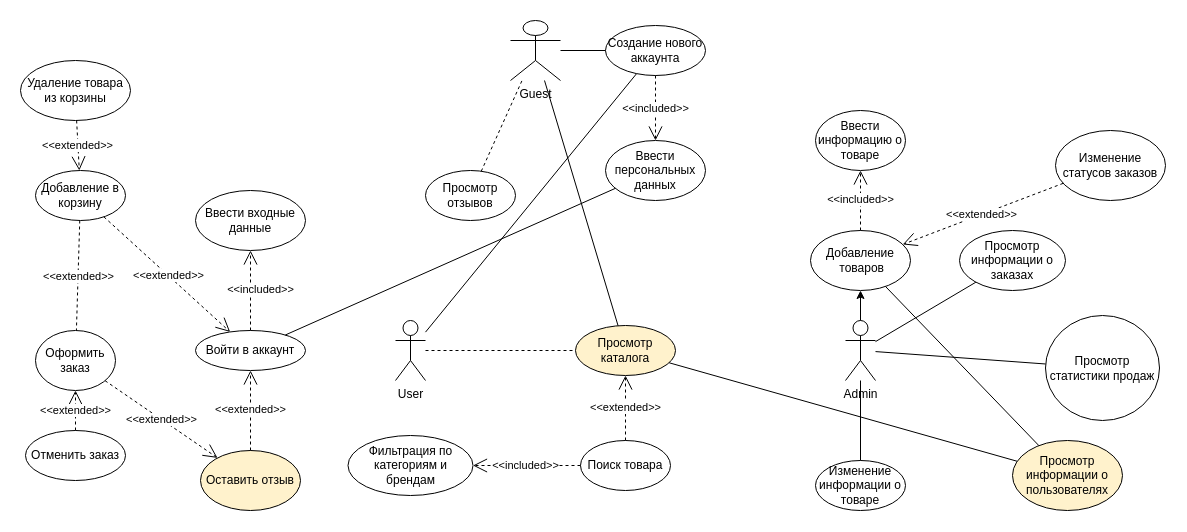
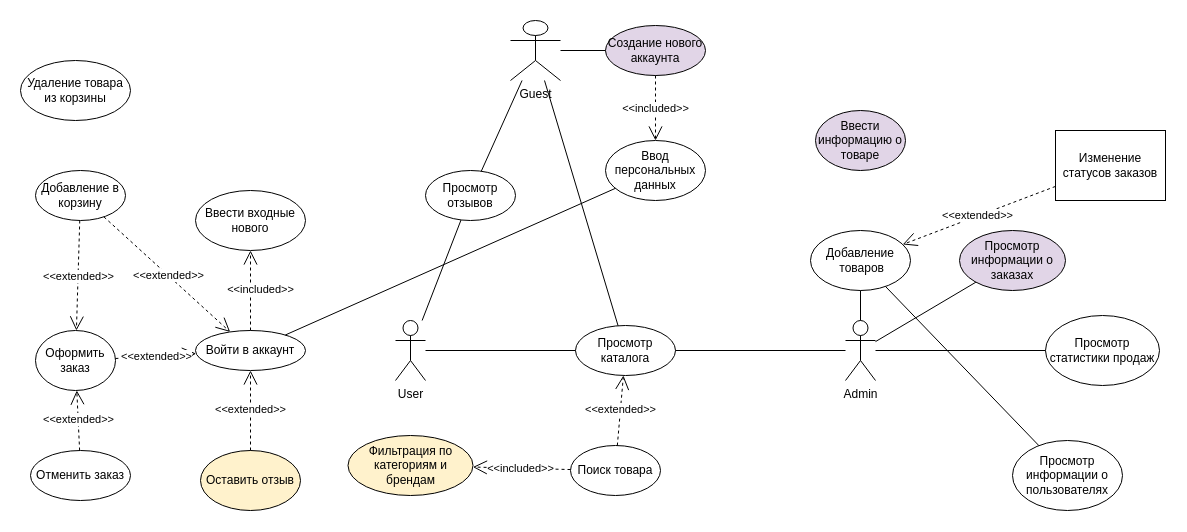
  <mxCell id="0" />
  <mxCell id="1" parent="0" />
  <mxCell id="2" value="User&lt;div&gt;&lt;br/&gt;&lt;/div&gt;" style="shape=umlActor;verticalLabelPosition=bottom;verticalAlign=top;html=1;outlineConnect=0;" parent="1" vertex="1"><mxGeometry x="395" y="320" width="30" height="60" as="geometry" /></mxCell>
  <mxCell id="3" value="Admin&lt;div&gt;&lt;br/&gt;&lt;/div&gt;" style="shape=umlActor;verticalLabelPosition=bottom;verticalAlign=top;html=1;outlineConnect=0;" parent="1" vertex="1"><mxGeometry x="845" y="320" width="30" height="60" as="geometry" /></mxCell>
  <mxCell id="4" value="Guest&lt;div&gt;&lt;br/&gt;&lt;/div&gt;" style="shape=umlActor;verticalLabelPosition=bottom;verticalAlign=top;html=1;outlineConnect=0;" parent="1" vertex="1"><mxGeometry x="510" y="20" width="50" height="60" as="geometry" /></mxCell>
  <mxCell id="5" value="Добавление&lt;br&gt;&amp;nbsp;товаров" style="ellipse;whiteSpace=wrap;html=1;" parent="1" vertex="1"><mxGeometry x="810" y="230" width="100" height="60" as="geometry" /></mxCell>
- <mxCell id="6" value="" style="endArrow=classic;html=1;rounded=0;" parent="1" source="3" target="5" edge="1"><mxGeometry width="50" height="50" relative="1" as="geometry"><mxPoint x="725" y="350" as="sourcePoint" /><mxPoint x="775" y="300" as="targetPoint" /></mxGeometry></mxCell>
- <mxCell id="7" value="Ввести информацию о товаре" style="ellipse;whiteSpace=wrap;html=1;" parent="1" vertex="1"><mxGeometry x="815" y="110" width="90" height="60" as="geometry" /></mxCell>
- <mxCell id="8" value="&amp;lt;&amp;lt;included&amp;gt;&amp;gt;" style="endArrow=open;endSize=12;dashed=1;html=1;rounded=0;" parent="1" source="5" target="7" edge="1"><mxGeometry x="0.018" width="160" relative="1" as="geometry"><mxPoint x="735" y="220" as="sourcePoint" /><mxPoint x="835" y="320" as="targetPoint" /><mxPoint as="offset" /></mxGeometry></mxCell>
- <mxCell id="9" value="Просмотр каталога" style="ellipse;whiteSpace=wrap;html=1;fillColor=#fff2cc;" parent="1" vertex="1"><mxGeometry x="575" y="325" width="100" height="50" as="geometry" /></mxCell>
+ <mxCell id="6" value="" style="endArrow=none;html=1;rounded=0;" parent="1" source="3" target="5" edge="1"><mxGeometry width="50" height="50" relative="1" as="geometry"><mxPoint x="725" y="350" as="sourcePoint" /><mxPoint x="775" y="300" as="targetPoint" /></mxGeometry></mxCell>
+ <mxCell id="7" value="Ввести информацию о товаре" style="ellipse;whiteSpace=wrap;html=1;fillColor=#e1d5e7;" parent="1" vertex="1"><mxGeometry x="815" y="110" width="90" height="60" as="geometry" /></mxCell>
+ <mxCell id="9" value="Просмотр каталога" style="ellipse;whiteSpace=wrap;html=1;" parent="1" vertex="1"><mxGeometry x="575" y="325" width="100" height="50" as="geometry" /></mxCell>
  <mxCell id="10" value="" style="endArrow=none;html=1;rounded=0;" parent="1" source="9" target="4" edge="1"><mxGeometry width="50" height="50" relative="1" as="geometry"><mxPoint x="775" y="370" as="sourcePoint" /><mxPoint x="825" y="320" as="targetPoint" /></mxGeometry></mxCell>
- <mxCell id="11" value="" style="endArrow=none;html=1;rounded=0;" parent="1" source="9" target="13" edge="1"><mxGeometry width="50" height="50" relative="1" as="geometry"><mxPoint x="775" y="370" as="sourcePoint" /><mxPoint x="825" y="320" as="targetPoint" /></mxGeometry></mxCell>
- <mxCell id="12" value="" style="endArrow=none;html=1;rounded=0;dashed=1;" parent="1" source="2" target="9" edge="1"><mxGeometry width="50" height="50" relative="1" as="geometry"><mxPoint x="775" y="370" as="sourcePoint" /><mxPoint x="825" y="320" as="targetPoint" /></mxGeometry></mxCell>
- <mxCell id="13" value="Просмотр информации о пользователях" style="ellipse;whiteSpace=wrap;html=1;fillColor=#fff2cc;" parent="1" vertex="1"><mxGeometry x="1012" y="440" width="110" height="70" as="geometry" /></mxCell>
+ <mxCell id="11" value="" style="endArrow=none;html=1;rounded=0;" parent="1" source="9" target="3" edge="1"><mxGeometry width="50" height="50" relative="1" as="geometry"><mxPoint x="775" y="370" as="sourcePoint" /><mxPoint x="825" y="320" as="targetPoint" /></mxGeometry></mxCell>
+ <mxCell id="12" value="" style="endArrow=none;html=1;rounded=0;" parent="1" source="2" target="9" edge="1"><mxGeometry width="50" height="50" relative="1" as="geometry"><mxPoint x="775" y="370" as="sourcePoint" /><mxPoint x="825" y="320" as="targetPoint" /></mxGeometry></mxCell>
+ <mxCell id="13" value="Просмотр информации о пользователях" style="ellipse;whiteSpace=wrap;html=1;" parent="1" vertex="1"><mxGeometry x="1012" y="440" width="110" height="70" as="geometry" /></mxCell>
  <mxCell id="14" value="" style="endArrow=none;html=1;rounded=0;" parent="1" source="13" target="5" edge="1"><mxGeometry width="50" height="50" relative="1" as="geometry"><mxPoint x="755" y="450" as="sourcePoint" /><mxPoint x="805" y="400" as="targetPoint" /></mxGeometry></mxCell>
- <mxCell id="15" value="Изменение статусов заказов" style="ellipse;whiteSpace=wrap;html=1;" parent="1" vertex="1"><mxGeometry x="1055" y="130" width="110" height="70" as="geometry" /></mxCell>
- <mxCell id="16" value="Просмотр информации о заказах" style="ellipse;whiteSpace=wrap;html=1;" parent="1" vertex="1"><mxGeometry x="959" y="230" width="106" height="60" as="geometry" /></mxCell>
+ <mxCell id="15" value="Изменение статусов заказов" style="whiteSpace=wrap;html=1;rounded=0;" parent="1" vertex="1"><mxGeometry x="1055" y="130" width="110" height="70" as="geometry" /></mxCell>
+ <mxCell id="16" value="Просмотр информации о заказах" style="ellipse;whiteSpace=wrap;html=1;fillColor=#e1d5e7;" parent="1" vertex="1"><mxGeometry x="959" y="230" width="106" height="60" as="geometry" /></mxCell>
  <mxCell id="17" value="" style="endArrow=none;html=1;rounded=0;" parent="1" source="3" target="16" edge="1"><mxGeometry width="50" height="50" relative="1" as="geometry"><mxPoint x="775" y="490" as="sourcePoint" /><mxPoint x="825" y="440" as="targetPoint" /></mxGeometry></mxCell>
  <mxCell id="18" value="&amp;lt;&amp;lt;extended&amp;gt;&amp;gt;" style="endArrow=open;endSize=12;dashed=1;html=1;rounded=0;" parent="1" source="15" target="5" edge="1"><mxGeometry x="0.018" width="160" relative="1" as="geometry"><mxPoint x="830" y="180" as="sourcePoint" /><mxPoint x="841" y="250" as="targetPoint" /><mxPoint as="offset" /></mxGeometry></mxCell>
- <mxCell id="19" value="Просмотр статистики продаж" style="ellipse;whiteSpace=wrap;html=1;" parent="1" vertex="1"><mxGeometry x="1045" y="315" width="114" height="105" as="geometry" /></mxCell>
+ <mxCell id="19" value="Просмотр статистики продаж" style="ellipse;whiteSpace=wrap;html=1;" parent="1" vertex="1"><mxGeometry x="1045" y="315" width="114" height="70" as="geometry" /></mxCell>
  <mxCell id="20" value="" style="endArrow=none;html=1;rounded=0;" parent="1" source="19" target="3" edge="1"><mxGeometry width="50" height="50" relative="1" as="geometry"><mxPoint x="825" y="360" as="sourcePoint" /><mxPoint x="955" y="370" as="targetPoint" /></mxGeometry></mxCell>
- <mxCell id="21" value="Изменение информации о товаре" style="ellipse;whiteSpace=wrap;html=1;" parent="1" vertex="1"><mxGeometry x="815" y="460" width="90" height="50" as="geometry" /></mxCell>
- <mxCell id="22" value="" style="endArrow=none;html=1;rounded=0;" parent="1" source="3" target="21" edge="1"><mxGeometry width="50" height="50" relative="1" as="geometry"><mxPoint x="765" y="350" as="sourcePoint" /><mxPoint x="815" y="300" as="targetPoint" /></mxGeometry></mxCell>
- <mxCell id="23" value="Создание нового аккаунта" style="ellipse;whiteSpace=wrap;html=1;" parent="1" vertex="1"><mxGeometry x="605" y="25" width="100" height="50" as="geometry" /></mxCell>
+ <mxCell id="23" value="Создание нового аккаунта" style="ellipse;whiteSpace=wrap;html=1;fillColor=#e1d5e7;" parent="1" vertex="1"><mxGeometry x="605" y="25" width="100" height="50" as="geometry" /></mxCell>
  <mxCell id="24" value="" style="endArrow=none;html=1;rounded=0;" parent="1" source="23" target="4" edge="1"><mxGeometry width="50" height="50" relative="1" as="geometry"><mxPoint x="395" y="280" as="sourcePoint" /><mxPoint x="445" y="230" as="targetPoint" /></mxGeometry></mxCell>
  <mxCell id="25" value="&amp;lt;&amp;lt;included&amp;gt;&amp;gt;" style="endArrow=open;endSize=12;dashed=1;html=1;rounded=0;" parent="1" source="23" target="26" edge="1"><mxGeometry x="0.018" width="160" relative="1" as="geometry"><mxPoint x="877" y="240" as="sourcePoint" /><mxPoint x="355" y="90" as="targetPoint" /><mxPoint as="offset" /></mxGeometry></mxCell>
- <mxCell id="26" value="Ввести персональных данных" style="ellipse;whiteSpace=wrap;html=1;" parent="1" vertex="1"><mxGeometry x="605" y="140" width="100" height="60" as="geometry" /></mxCell>
+ <mxCell id="26" value="Ввод персональных данных" style="ellipse;whiteSpace=wrap;html=1;" parent="1" vertex="1"><mxGeometry x="605" y="140" width="100" height="60" as="geometry" /></mxCell>
  <mxCell id="27" value="Просмотр отзывов" style="ellipse;whiteSpace=wrap;html=1;" parent="1" vertex="1"><mxGeometry x="425" y="170" width="90" height="50" as="geometry" /></mxCell>
- <mxCell id="28" value="" style="endArrow=none;html=1;rounded=0;dashed=1;" parent="1" source="27" target="4" edge="1"><mxGeometry width="50" height="50" relative="1" as="geometry"><mxPoint x="545" y="270" as="sourcePoint" /><mxPoint x="595" y="220" as="targetPoint" /></mxGeometry></mxCell>
- <mxCell id="29" value="" style="endArrow=none;html=1;rounded=0;" parent="1" source="2" target="23" edge="1"><mxGeometry width="50" height="50" relative="1" as="geometry"><mxPoint x="545" y="270" as="sourcePoint" /><mxPoint x="595" y="220" as="targetPoint" /></mxGeometry></mxCell>
+ <mxCell id="28" value="" style="endArrow=none;html=1;rounded=0;" parent="1" source="27" target="4" edge="1"><mxGeometry width="50" height="50" relative="1" as="geometry"><mxPoint x="545" y="270" as="sourcePoint" /><mxPoint x="595" y="220" as="targetPoint" /></mxGeometry></mxCell>
+ <mxCell id="29" value="" style="endArrow=none;html=1;rounded=0;" parent="1" source="2" target="27" edge="1"><mxGeometry width="50" height="50" relative="1" as="geometry"><mxPoint x="545" y="270" as="sourcePoint" /><mxPoint x="595" y="220" as="targetPoint" /></mxGeometry></mxCell>
  <mxCell id="30" value="Войти в аккаунт" style="ellipse;whiteSpace=wrap;html=1;" parent="1" vertex="1"><mxGeometry x="195" y="330" width="110" height="40" as="geometry" /></mxCell>
  <mxCell id="31" value="" style="endArrow=none;html=1;rounded=0;" parent="1" source="30" target="26" edge="1"><mxGeometry width="50" height="50" relative="1" as="geometry"><mxPoint x="545" y="420" as="sourcePoint" /><mxPoint x="595" y="370" as="targetPoint" /></mxGeometry></mxCell>
  <mxCell id="32" value="Добавление в корзину" style="ellipse;whiteSpace=wrap;html=1;" parent="1" vertex="1"><mxGeometry x="35" y="170" width="90" height="50" as="geometry" /></mxCell>
  <mxCell id="33" value="&amp;lt;&amp;lt;extended&amp;gt;&amp;gt;" style="endArrow=open;endSize=12;dashed=1;html=1;rounded=0;" parent="1" source="32" target="30" edge="1"><mxGeometry x="0.018" width="160" relative="1" as="geometry"><mxPoint x="1047" y="238" as="sourcePoint" /><mxPoint x="1013" y="301" as="targetPoint" /><mxPoint as="offset" /></mxGeometry></mxCell>
  <mxCell id="34" value="Оформить заказ" style="ellipse;whiteSpace=wrap;html=1;" parent="1" vertex="1"><mxGeometry x="35" y="330" width="80" height="60" as="geometry" /></mxCell>
- <mxCell id="35" value="&amp;lt;&amp;lt;extended&amp;gt;&amp;gt;" style="endArrow=open;endSize=12;dashed=1;html=1;rounded=0;" parent="1" source="34" target="37" edge="1"><mxGeometry x="0.018" width="160" relative="1" as="geometry"><mxPoint x="353" y="289" as="sourcePoint" /><mxPoint x="255" y="360" as="targetPoint" /><mxPoint as="offset" /></mxGeometry></mxCell>
- <mxCell id="36" value="&amp;lt;&amp;lt;extended&amp;gt;&amp;gt;" style="endArrow=none;endSize=12;dashed=1;html=1;rounded=0;" parent="1" source="32" target="34" edge="1"><mxGeometry x="0.018" width="160" relative="1" as="geometry"><mxPoint x="363" y="299" as="sourcePoint" /><mxPoint x="315" y="361" as="targetPoint" /><mxPoint as="offset" /></mxGeometry></mxCell>
+ <mxCell id="35" value="&amp;lt;&amp;lt;extended&amp;gt;&amp;gt;" style="endArrow=open;endSize=12;dashed=1;html=1;rounded=0;" parent="1" source="34" target="30" edge="1"><mxGeometry x="0.018" width="160" relative="1" as="geometry"><mxPoint x="353" y="289" as="sourcePoint" /><mxPoint x="255" y="360" as="targetPoint" /><mxPoint as="offset" /></mxGeometry></mxCell>
+ <mxCell id="36" value="&amp;lt;&amp;lt;extended&amp;gt;&amp;gt;" style="endArrow=open;endSize=12;dashed=1;html=1;rounded=0;" parent="1" source="32" target="34" edge="1"><mxGeometry x="0.018" width="160" relative="1" as="geometry"><mxPoint x="363" y="299" as="sourcePoint" /><mxPoint x="315" y="361" as="targetPoint" /><mxPoint as="offset" /></mxGeometry></mxCell>
  <mxCell id="37" value="Оставить отзыв" style="ellipse;whiteSpace=wrap;html=1;fillColor=#fff2cc;" parent="1" vertex="1"><mxGeometry x="200" y="450" width="100" height="60" as="geometry" /></mxCell>
  <mxCell id="38" value="&amp;lt;&amp;lt;extended&amp;gt;&amp;gt;" style="endArrow=open;endSize=12;dashed=1;html=1;rounded=0;" parent="1" source="37" target="30" edge="1"><mxGeometry x="0.018" width="160" relative="1" as="geometry"><mxPoint x="373" y="309" as="sourcePoint" /><mxPoint x="325" y="371" as="targetPoint" /><mxPoint as="offset" /></mxGeometry></mxCell>
- <mxCell id="39" value="Отменить заказ" style="ellipse;whiteSpace=wrap;html=1;" parent="1" vertex="1"><mxGeometry x="25" y="430" width="100" height="50" as="geometry" /></mxCell>
+ <mxCell id="39" value="Отменить заказ" style="ellipse;whiteSpace=wrap;html=1;" parent="1" vertex="1"><mxGeometry x="30" y="450" width="100" height="50" as="geometry" /></mxCell>
  <mxCell id="40" value="&amp;lt;&amp;lt;extended&amp;gt;&amp;gt;" style="endArrow=open;endSize=12;dashed=1;html=1;rounded=0;" parent="1" source="39" target="34" edge="1"><mxGeometry x="0.018" width="160" relative="1" as="geometry"><mxPoint x="383" y="319" as="sourcePoint" /><mxPoint x="335" y="381" as="targetPoint" /><mxPoint as="offset" /></mxGeometry></mxCell>
  <mxCell id="41" value="Удаление товара из корзины" style="ellipse;whiteSpace=wrap;html=1;" parent="1" vertex="1"><mxGeometry x="20" y="60" width="110" height="60" as="geometry" /></mxCell>
- <mxCell id="42" value="&amp;lt;&amp;lt;extended&amp;gt;&amp;gt;" style="endArrow=open;endSize=12;dashed=1;html=1;rounded=0;" parent="1" source="41" target="32" edge="1"><mxGeometry x="0.018" width="160" relative="1" as="geometry"><mxPoint x="393" y="329" as="sourcePoint" /><mxPoint x="-25" y="220" as="targetPoint" /><mxPoint as="offset" /></mxGeometry></mxCell>
- <mxCell id="43" value="Поиск товара" style="ellipse;whiteSpace=wrap;html=1;" parent="1" vertex="1"><mxGeometry x="580" y="440" width="90" height="50" as="geometry" /></mxCell>
+ <mxCell id="43" value="Поиск товара" style="ellipse;whiteSpace=wrap;html=1;" parent="1" vertex="1"><mxGeometry x="570" y="445" width="90" height="50" as="geometry" /></mxCell>
  <mxCell id="44" value="&amp;lt;&amp;lt;extended&amp;gt;&amp;gt;" style="endArrow=open;endSize=12;dashed=1;html=1;rounded=0;" parent="1" source="43" target="9" edge="1"><mxGeometry x="0.018" width="160" relative="1" as="geometry"><mxPoint x="403" y="339" as="sourcePoint" /><mxPoint x="355" y="401" as="targetPoint" /><mxPoint as="offset" /></mxGeometry></mxCell>
- <mxCell id="45" value="Ввести входные данные" style="ellipse;whiteSpace=wrap;html=1;" parent="1" vertex="1"><mxGeometry x="195" y="190" width="110" height="60" as="geometry" /></mxCell>
+ <mxCell id="45" value="Ввести входные нового" style="ellipse;whiteSpace=wrap;html=1;" parent="1" vertex="1"><mxGeometry x="195" y="190" width="110" height="60" as="geometry" /></mxCell>
  <mxCell id="46" value="&amp;lt;&amp;lt;included&amp;gt;&amp;gt;" style="endArrow=open;endSize=12;dashed=1;html=1;rounded=0;" parent="1" source="30" target="45" edge="1"><mxGeometry x="0.018" y="-10" width="160" relative="1" as="geometry"><mxPoint x="413" y="349" as="sourcePoint" /><mxPoint x="365" y="411" as="targetPoint" /><mxPoint as="offset" /></mxGeometry></mxCell>
- <mxCell id="47" value="Фильтрация по категориям и брендам" style="ellipse;whiteSpace=wrap;html=1;" vertex="1" parent="1"><mxGeometry x="347.5" y="435" width="125" height="60" as="geometry" /></mxCell>
+ <mxCell id="47" value="Фильтрация по категориям и брендам" style="ellipse;whiteSpace=wrap;html=1;fillColor=#fff2cc;" vertex="1" parent="1"><mxGeometry x="347.5" y="435" width="125" height="60" as="geometry" /></mxCell>
  <mxCell id="48" value="&amp;lt;&amp;lt;included&amp;gt;&amp;gt;" style="endArrow=open;endSize=12;dashed=1;html=1;rounded=0;" edge="1" parent="1" source="43" target="47"><mxGeometry x="0.018" width="160" relative="1" as="geometry"><mxPoint x="674.996" y="549.996" as="sourcePoint" /><mxPoint x="546.95" y="538.88" as="targetPoint" /><mxPoint as="offset" /></mxGeometry></mxCell>
